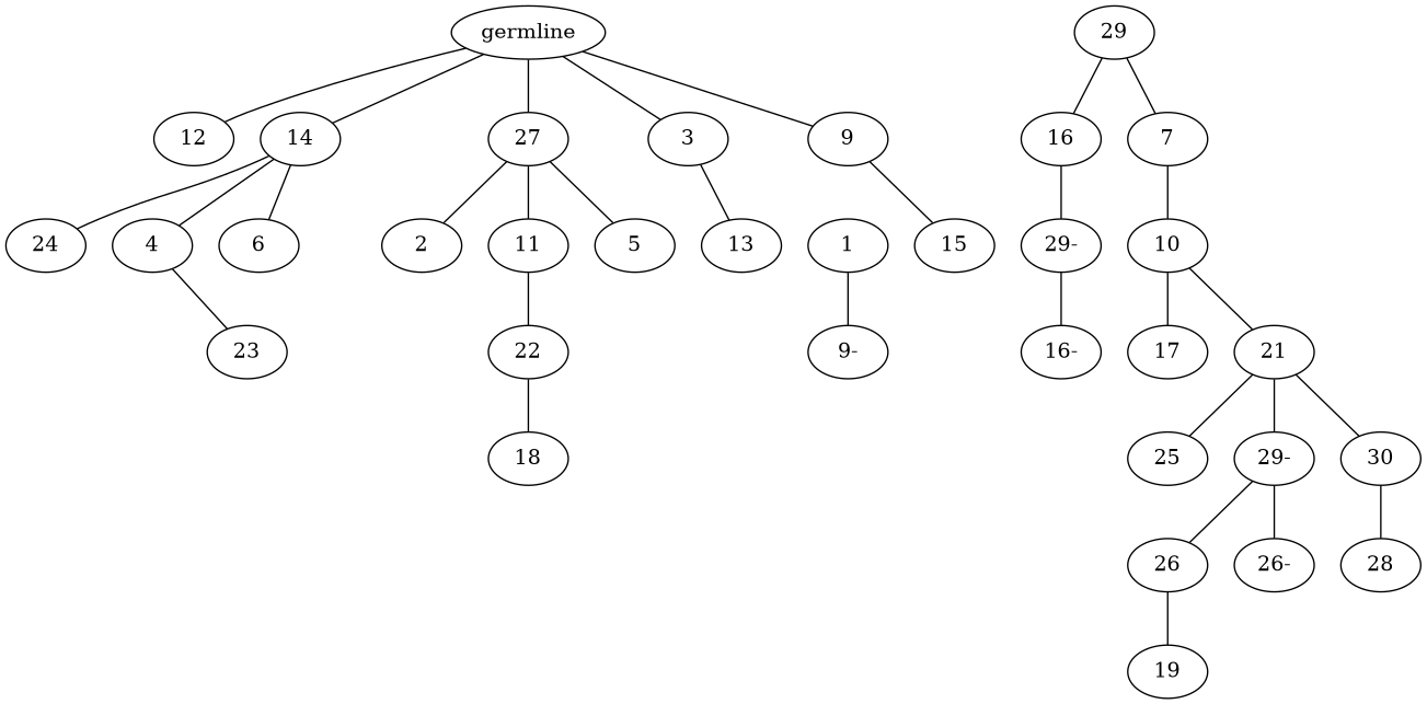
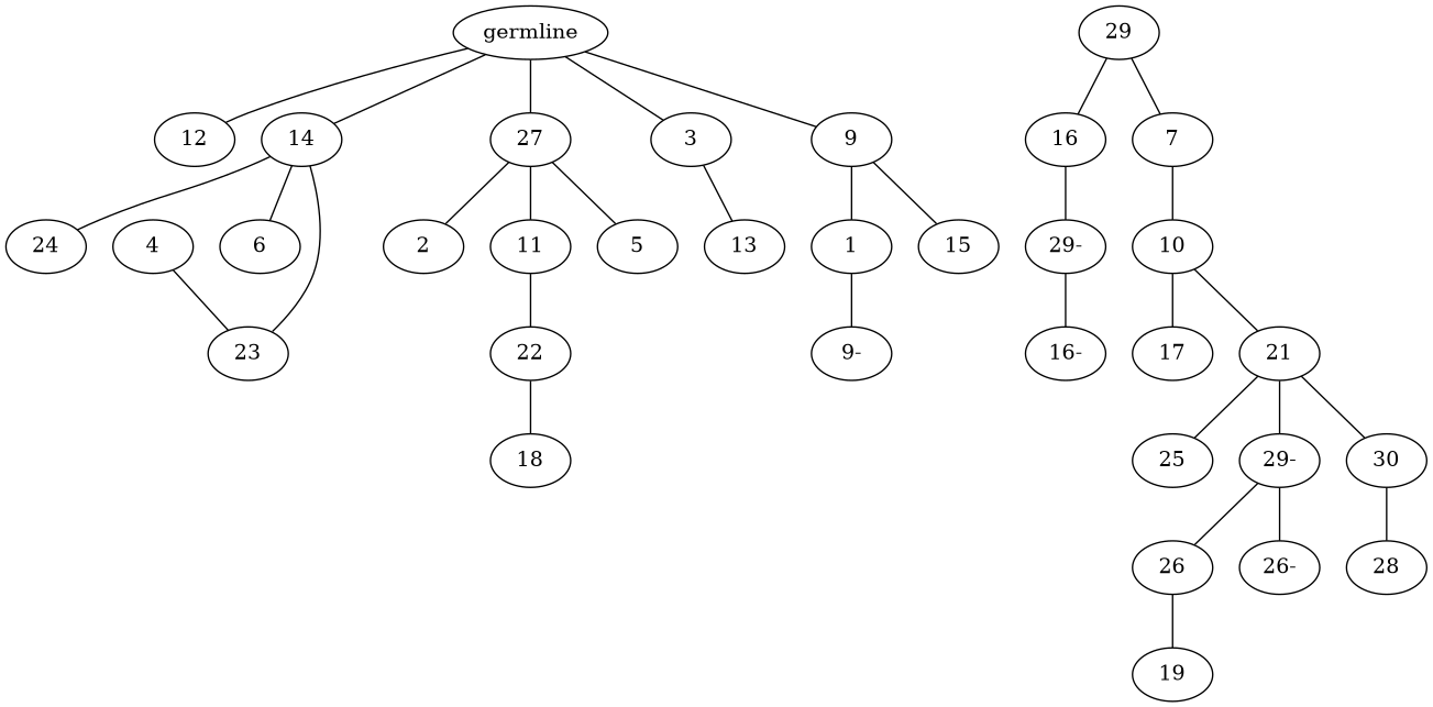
  graph {
    n1 [label=germline]
    n2 [label=12]
    n3 [label=14]
    n4 [label=27]
    n5 [label=3]
    n6 [label=9]
    n7 [label=24]
    n8 [label=4]
    n9 [label=6]
    n10 [label=2]
    n11 [label=11]
    n12 [label=5]
    n13 [label=13]
    n14 [label=1]
    n15 [label=15]
    n16 [label=23]
    n17 [label=22]
    n18 [label=18]
    n19 [label="9-"]
    n20 [label=29]
    n21 [label=16]
    n22 [label=7]
    n23 [label="29-"]
    n24 [label=10]
    n25 [label="16-"]
    n26 [label=17]
    n27 [label=21]
    n28 [label=25]
    n29 [label="29-"]
    n30 [label=30]
    n31 [label=26]
    n32 [label="26-"]
    n33 [label=28]
    n34 [label=19]
    n1 -- n2
    n1 -- n3
    n1 -- n4
    n1 -- n5
    n1 -- n6
    n3 -- n7
-   n3 -- n8
+   n3 -- n16
    n3 -- n9
    n4 -- n10
    n4 -- n11
    n4 -- n12
    n5 -- n13
+   n6 -- n14
    n6 -- n15
    n8 -- n16
    n11 -- n17
    n14 -- n19
    n17 -- n18
    n20 -- n21
    n20 -- n22
    n21 -- n23
    n22 -- n24
    n23 -- n25
    n24 -- n26
    n24 -- n27
    n27 -- n28
    n27 -- n29
    n27 -- n30
    n29 -- n31
    n29 -- n32
    n30 -- n33
    n31 -- n34
  }
